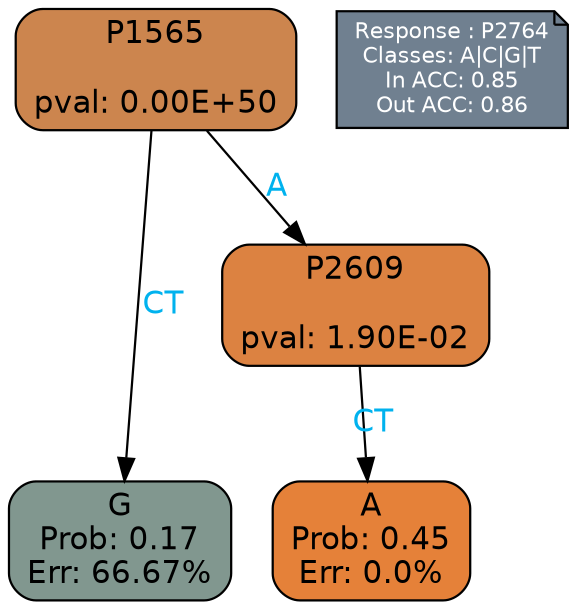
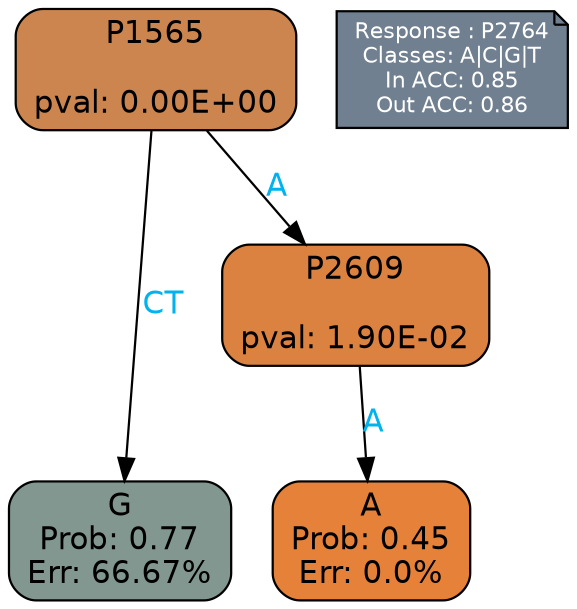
  digraph {
    ranksep=equally
    splines=polylines
    node [color=black fontname=helvetica shape=box style="filled, rounded"]
    edge [fontcolor=deepskyblue2 fontname=helvetica]
    n1 [fillcolor="#e58139" label="A\nProb: 0.45\nErr: 0.0%"]
-   n2 [fillcolor="#81978f" label="G\nProb: 0.17\nErr: 66.67%"]
+   n2 [fillcolor="#81978f" label="G\nProb: 0.77\nErr: 66.67%"]
    n3 [align=left fillcolor=slategray fontcolor=white fontsize=10 label="Response : P2764\nClasses: A|C|G|T\nIn ACC: 0.85\nOut ACC: 0.86\n" shape=note style=filled]
-   n4 [fillcolor="#cc854e" label="P1565\n\npval: 0.00E+50"]
+   n4 [fillcolor="#cc854e" label="P1565\n\npval: 0.00E+00"]
    n5 [fillcolor="#dc8241" label="P2609\n\npval: 1.90E-02"]
    subgraph sub_1 {
      rank=same
      n1
      n2
    }
    subgraph sub_2 {
      rank=same
      n3
      n4
    }
    n4 -> n2 [label=CT]
    n4 -> n5 [label=A]
-   n5 -> n1 [label=CT]
+   n5 -> n1 [label=A]
  }
